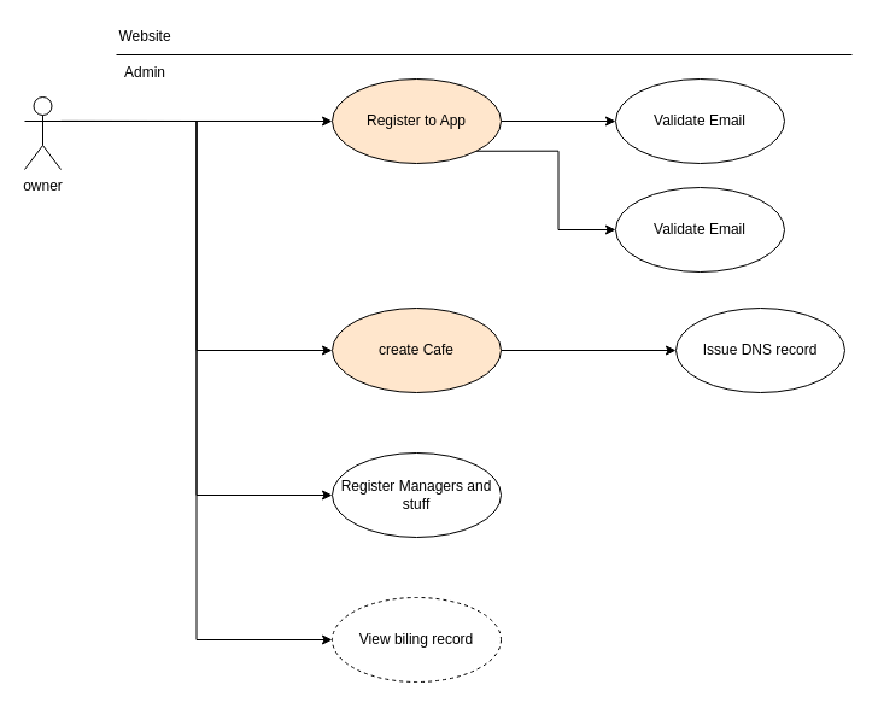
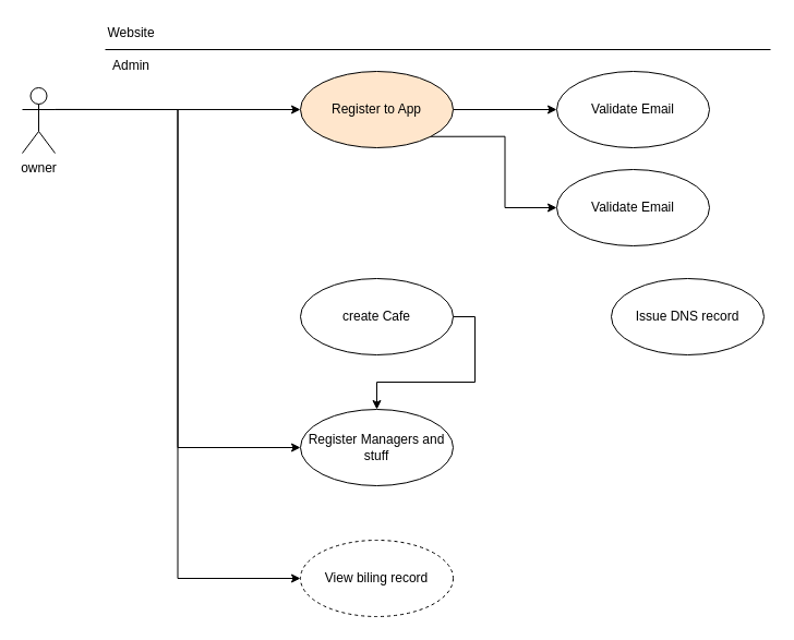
  <mxCell id="0" />
  <mxCell id="1" parent="0" />
- <mxCell id="2" style="edgeStyle=orthogonalEdgeStyle;rounded=0;orthogonalLoop=1;jettySize=auto;html=1;exitX=1;exitY=0.333;exitDx=0;exitDy=0;exitPerimeter=0;entryX=0;entryY=0.5;entryDx=0;entryDy=0;" parent="1" source="6" target="8" edge="1"><mxGeometry relative="1" as="geometry" /></mxCell>
  <mxCell id="3" style="edgeStyle=orthogonalEdgeStyle;rounded=0;orthogonalLoop=1;jettySize=auto;html=1;exitX=1;exitY=0.333;exitDx=0;exitDy=0;exitPerimeter=0;entryX=0;entryY=0.5;entryDx=0;entryDy=0;" parent="1" source="6" target="13" edge="1"><mxGeometry relative="1" as="geometry" /></mxCell>
  <mxCell id="4" style="edgeStyle=orthogonalEdgeStyle;rounded=0;orthogonalLoop=1;jettySize=auto;html=1;exitX=1;exitY=0.333;exitDx=0;exitDy=0;exitPerimeter=0;entryX=0;entryY=0.5;entryDx=0;entryDy=0;" parent="1" source="6" target="10" edge="1"><mxGeometry relative="1" as="geometry" /></mxCell>
  <mxCell id="5" style="edgeStyle=orthogonalEdgeStyle;rounded=0;orthogonalLoop=1;jettySize=auto;html=1;exitX=1;exitY=0.333;exitDx=0;exitDy=0;exitPerimeter=0;entryX=0;entryY=0.5;entryDx=0;entryDy=0;" parent="1" source="6" target="15" edge="1"><mxGeometry relative="1" as="geometry" /></mxCell>
  <mxCell id="6" value="owner" style="shape=umlActor;verticalLabelPosition=bottom;labelBackgroundColor=#ffffff;verticalAlign=top;html=1;" parent="1" vertex="1"><mxGeometry x="20" y="80" width="30" height="60" as="geometry" /></mxCell>
- <mxCell id="7" style="edgeStyle=orthogonalEdgeStyle;rounded=0;orthogonalLoop=1;jettySize=auto;html=1;exitX=1;exitY=0.5;exitDx=0;exitDy=0;" parent="1" source="8" target="9" edge="1"><mxGeometry relative="1" as="geometry" /></mxCell>
- <mxCell id="8" value="create Cafe" style="ellipse;whiteSpace=wrap;html=1;fillColor=#ffe6cc;" parent="1" vertex="1"><mxGeometry x="275" y="255" width="140" height="70" as="geometry" /></mxCell>
+ <mxCell id="7" style="edgeStyle=orthogonalEdgeStyle;rounded=0;orthogonalLoop=1;jettySize=auto;html=1;exitX=1;exitY=0.5;exitDx=0;exitDy=0;" parent="1" source="8" target="10" edge="1"><mxGeometry relative="1" as="geometry" /></mxCell>
+ <mxCell id="8" value="create Cafe" style="ellipse;whiteSpace=wrap;html=1;" parent="1" vertex="1"><mxGeometry x="275" y="255" width="140" height="70" as="geometry" /></mxCell>
  <mxCell id="9" value="Issue DNS record" style="ellipse;whiteSpace=wrap;html=1;" parent="1" vertex="1"><mxGeometry x="560" y="255" width="140" height="70" as="geometry" /></mxCell>
  <mxCell id="10" value="Register Managers and stuff" style="ellipse;whiteSpace=wrap;html=1;" parent="1" vertex="1"><mxGeometry x="275" y="375" width="140" height="70" as="geometry" /></mxCell>
  <mxCell id="11" style="edgeStyle=orthogonalEdgeStyle;rounded=0;orthogonalLoop=1;jettySize=auto;html=1;exitX=1;exitY=0.5;exitDx=0;exitDy=0;" parent="1" source="13" target="14" edge="1"><mxGeometry relative="1" as="geometry" /></mxCell>
  <mxCell id="12" style="edgeStyle=orthogonalEdgeStyle;rounded=0;orthogonalLoop=1;jettySize=auto;html=1;exitX=1;exitY=1;exitDx=0;exitDy=0;entryX=0;entryY=0.5;entryDx=0;entryDy=0;" edge="1" parent="1" source="13" target="16"><mxGeometry relative="1" as="geometry" /></mxCell>
  <mxCell id="13" value="Register to App" style="ellipse;whiteSpace=wrap;html=1;fillColor=#ffe6cc;" parent="1" vertex="1"><mxGeometry x="275" y="65" width="140" height="70" as="geometry" /></mxCell>
  <mxCell id="14" value="Validate Email" style="ellipse;whiteSpace=wrap;html=1;" parent="1" vertex="1"><mxGeometry x="510" y="65" width="140" height="70" as="geometry" /></mxCell>
  <mxCell id="15" value="View biling record" style="ellipse;whiteSpace=wrap;html=1;dashed=1;" parent="1" vertex="1"><mxGeometry x="275" y="495" width="140" height="70" as="geometry" /></mxCell>
  <mxCell id="16" value="Validate Email" style="ellipse;whiteSpace=wrap;html=1;" vertex="1" parent="1"><mxGeometry x="510" y="155" width="140" height="70" as="geometry" /></mxCell>
  <mxCell id="17" value="" style="endArrow=none;html=1;" edge="1" parent="1"><mxGeometry width="50" height="50" relative="1" as="geometry"><mxPoint x="96" y="45" as="sourcePoint" /><mxPoint x="706" y="45" as="targetPoint" /></mxGeometry></mxCell>
  <mxCell id="18" value="Website" style="text;html=1;strokeColor=none;fillColor=none;align=center;verticalAlign=middle;whiteSpace=wrap;rounded=0;" vertex="1" parent="1"><mxGeometry x="100" y="20" width="40" height="20" as="geometry" /></mxCell>
  <mxCell id="19" value="Admin" style="text;html=1;strokeColor=none;fillColor=none;align=center;verticalAlign=middle;whiteSpace=wrap;rounded=0;" vertex="1" parent="1"><mxGeometry x="100" y="50" width="40" height="20" as="geometry" /></mxCell>
